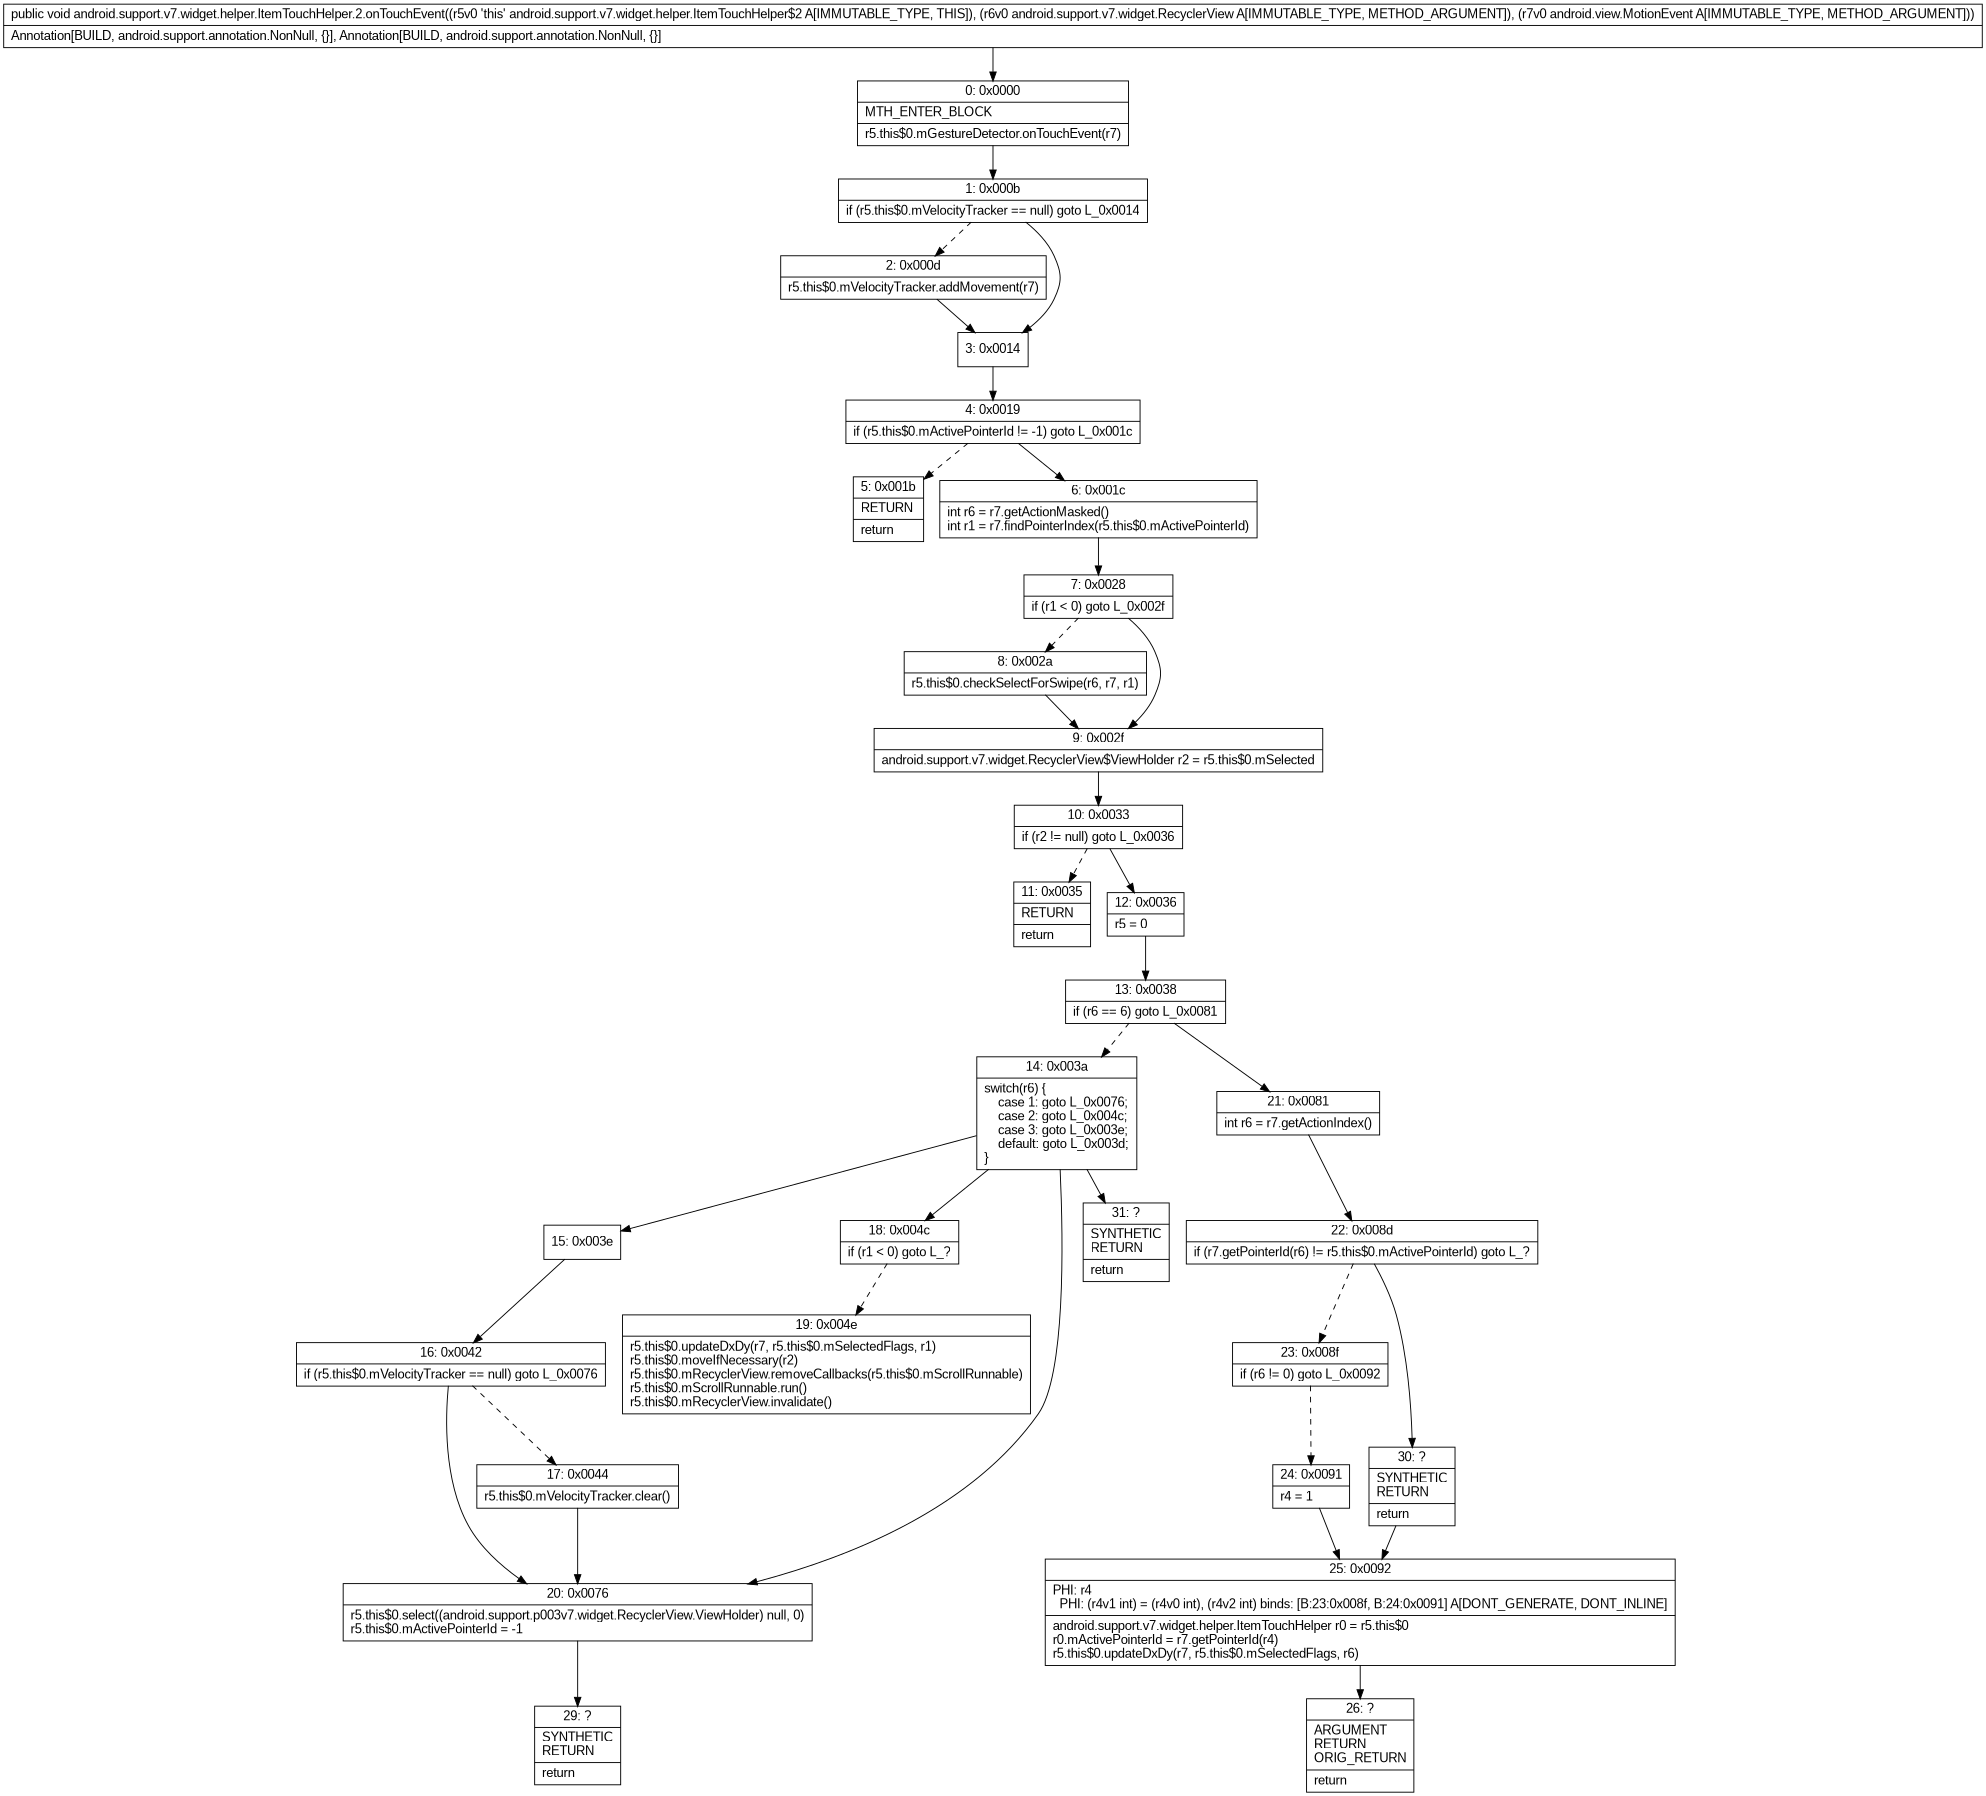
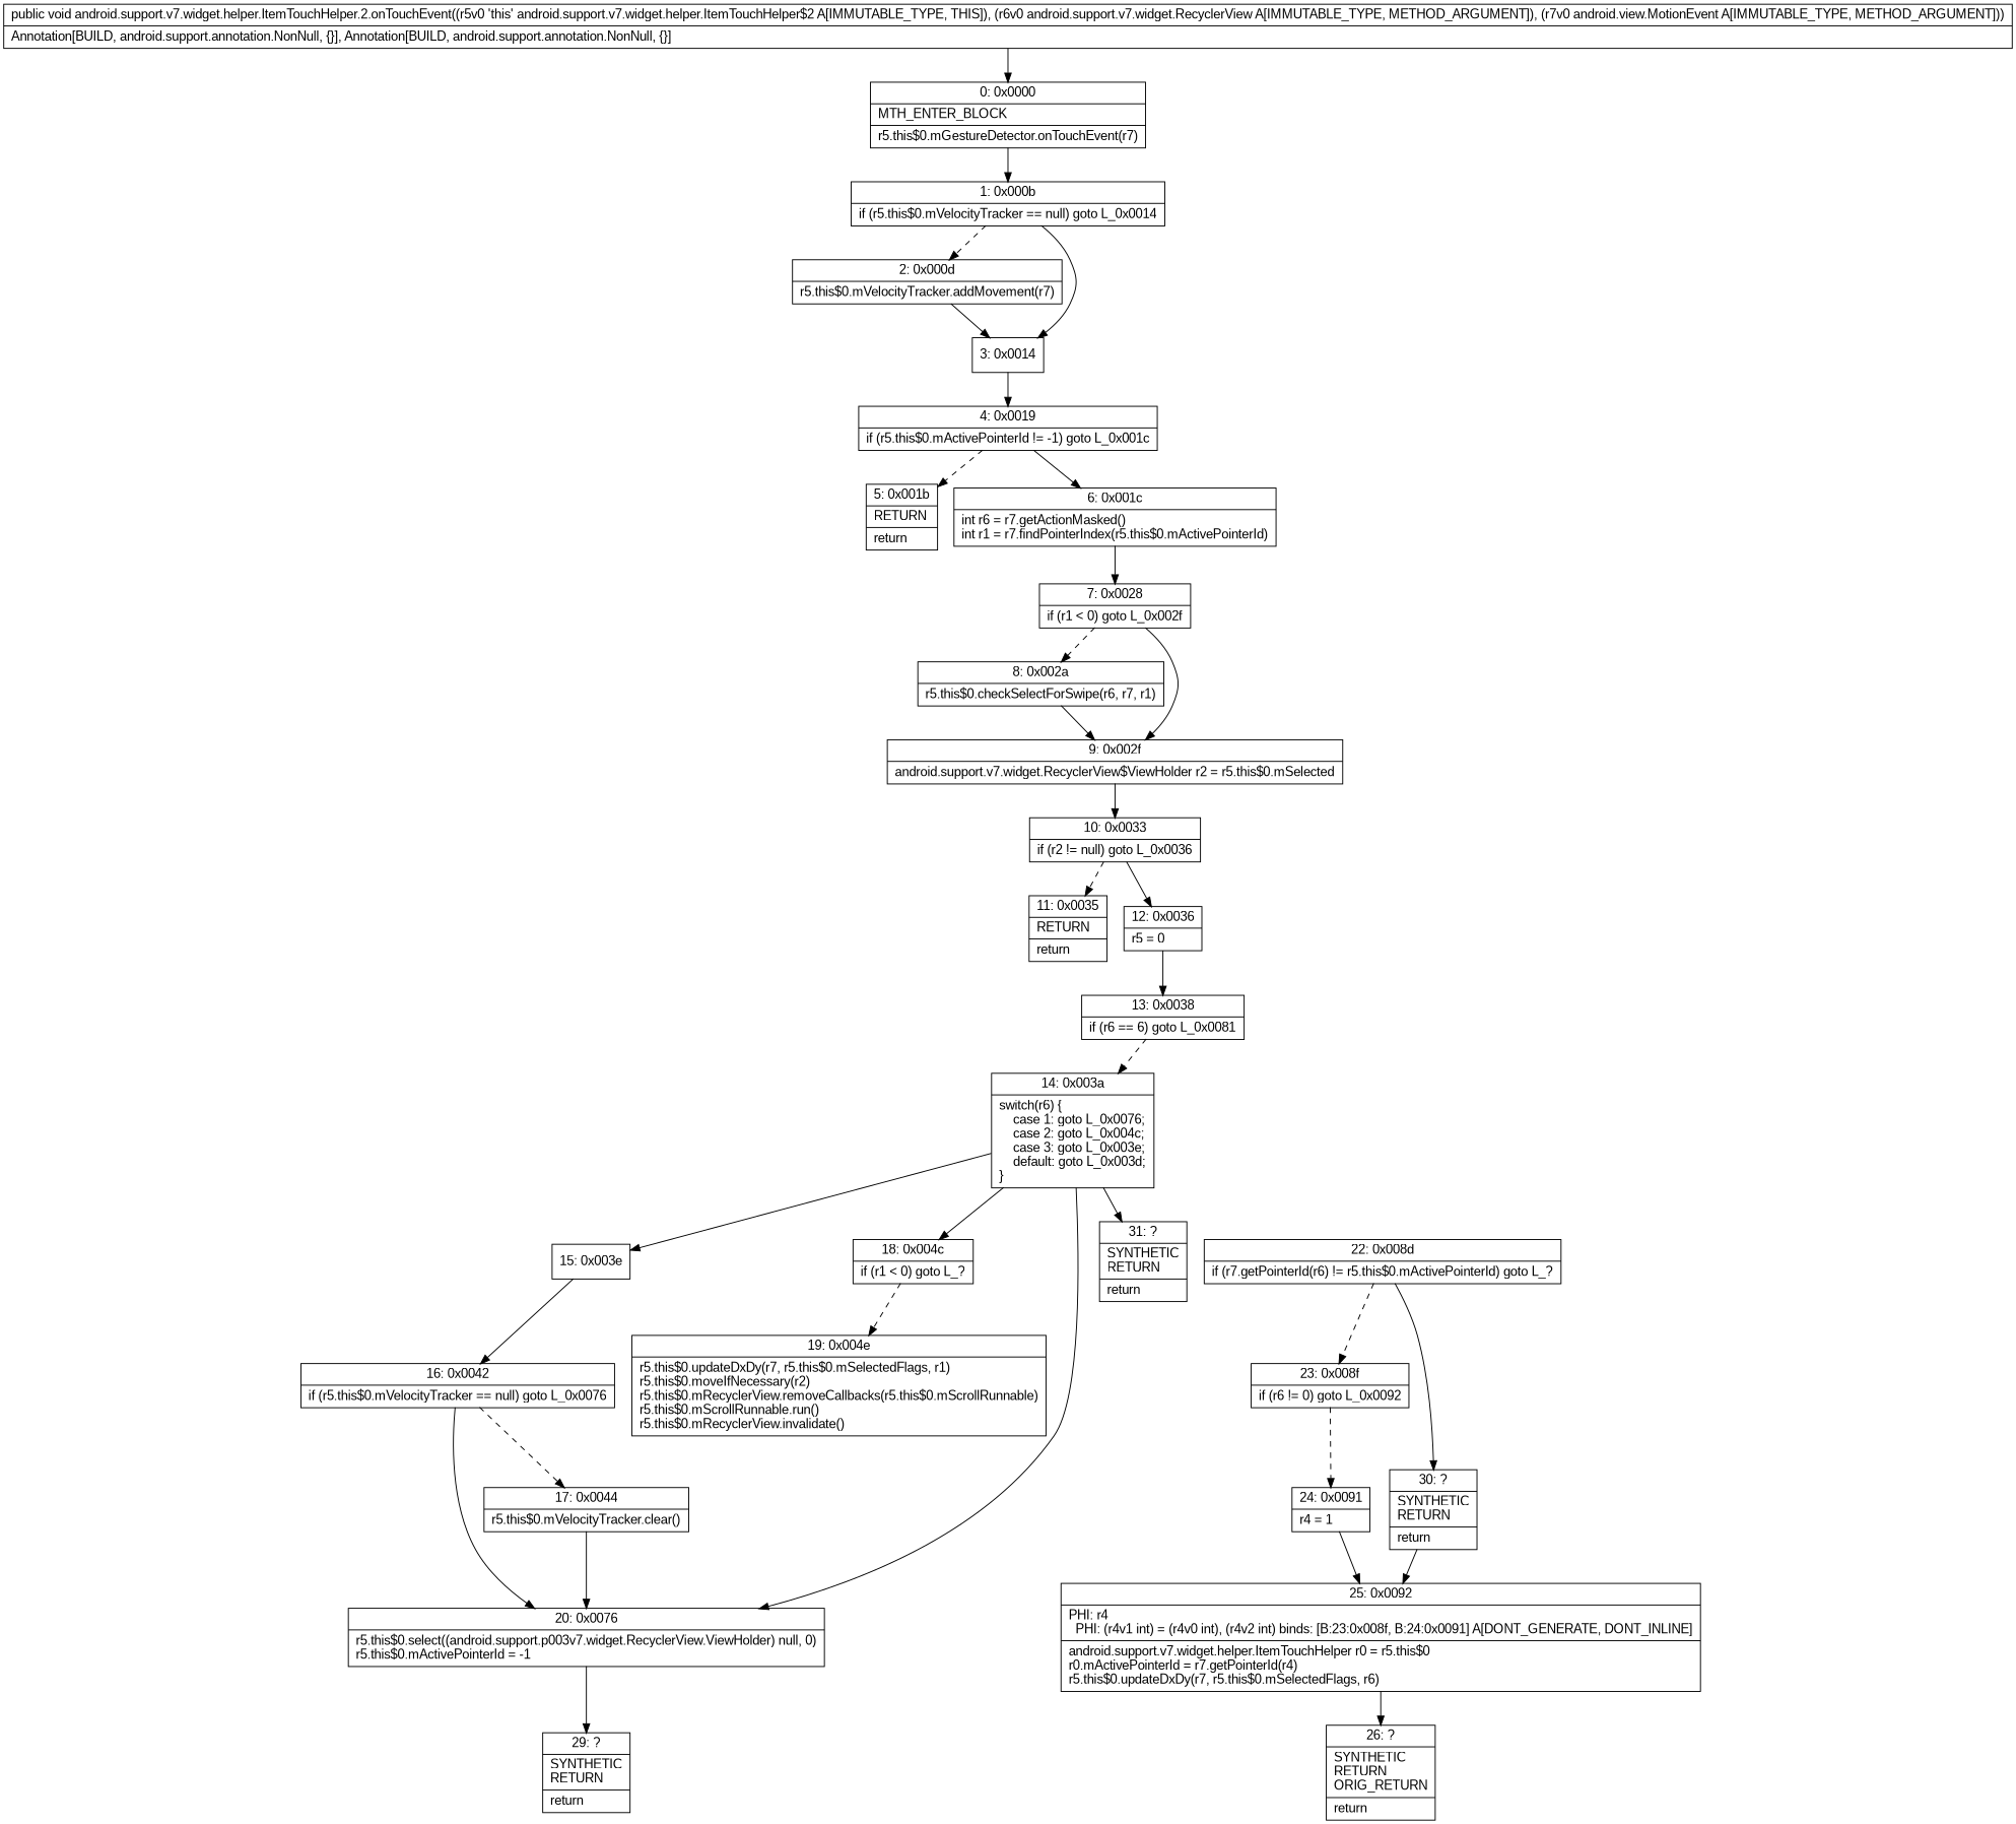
  digraph {
    fontname="Liberation Sans"
    node [fontname="Liberation Sans" shape=record]
    edge [fontname="Liberation Sans"]
    n1 [label="{0\:\ 0x0000|MTH_ENTER_BLOCK\l|r5.this$0.mGestureDetector.onTouchEvent(r7)\l}"]
    n2 [label="{1\:\ 0x000b|if (r5.this$0.mVelocityTracker == null) goto L_0x0014\l}"]
    n3 [label="{2\:\ 0x000d|r5.this$0.mVelocityTracker.addMovement(r7)\l}"]
    n4 [label="{3\:\ 0x0014}"]
    n5 [label="{4\:\ 0x0019|if (r5.this$0.mActivePointerId != \-1) goto L_0x001c\l}"]
    n6 [label="{5\:\ 0x001b|RETURN\l|return\l}"]
    n7 [label="{6\:\ 0x001c|int r6 = r7.getActionMasked()\lint r1 = r7.findPointerIndex(r5.this$0.mActivePointerId)\l}"]
    n8 [label="{7\:\ 0x0028|if (r1 \< 0) goto L_0x002f\l}"]
    n9 [label="{8\:\ 0x002a|r5.this$0.checkSelectForSwipe(r6, r7, r1)\l}"]
    n10 [label="{9\:\ 0x002f|android.support.v7.widget.RecyclerView$ViewHolder r2 = r5.this$0.mSelected\l}"]
    n11 [label="{10\:\ 0x0033|if (r2 != null) goto L_0x0036\l}"]
    n12 [label="{11\:\ 0x0035|RETURN\l|return\l}"]
    n13 [label="{12\:\ 0x0036|r5 = 0\l}"]
    n14 [label="{13\:\ 0x0038|if (r6 == 6) goto L_0x0081\l}"]
    n15 [label="{14\:\ 0x003a|switch(r6) \{\l    case 1: goto L_0x0076;\l    case 2: goto L_0x004c;\l    case 3: goto L_0x003e;\l    default: goto L_0x003d;\l\}\l}"]
-   n16 [label="{21\:\ 0x0081|int r6 = r7.getActionIndex()\l}"]
    n17 [label="{15\:\ 0x003e}"]
    n18 [label="{18\:\ 0x004c|if (r1 \< 0) goto L_?\l}"]
    n19 [label="{20\:\ 0x0076|r5.this$0.select((android.support.p003v7.widget.RecyclerView.ViewHolder) null, 0)\lr5.this$0.mActivePointerId = \-1\l}"]
    n20 [label="{31\:\ ?|SYNTHETIC\lRETURN\l|return\l}"]
    n21 [label="{22\:\ 0x008d|if (r7.getPointerId(r6) != r5.this$0.mActivePointerId) goto L_?\l}"]
    n22 [label="{16\:\ 0x0042|if (r5.this$0.mVelocityTracker == null) goto L_0x0076\l}"]
    n23 [label="{19\:\ 0x004e|r5.this$0.updateDxDy(r7, r5.this$0.mSelectedFlags, r1)\lr5.this$0.moveIfNecessary(r2)\lr5.this$0.mRecyclerView.removeCallbacks(r5.this$0.mScrollRunnable)\lr5.this$0.mScrollRunnable.run()\lr5.this$0.mRecyclerView.invalidate()\l}"]
    n24 [label="{29\:\ ?|SYNTHETIC\lRETURN\l|return\l}"]
    n25 [label="{17\:\ 0x0044|r5.this$0.mVelocityTracker.clear()\l}"]
    n26 [label="{23\:\ 0x008f|if (r6 != 0) goto L_0x0092\l}"]
    n27 [label="{30\:\ ?|SYNTHETIC\lRETURN\l|return\l}"]
    n28 [label="{24\:\ 0x0091|r4 = 1\l}"]
    n29 [label="{25\:\ 0x0092|PHI: r4 \l  PHI: (r4v1 int) = (r4v0 int), (r4v2 int) binds: [B:23:0x008f, B:24:0x0091] A[DONT_GENERATE, DONT_INLINE]\l|android.support.v7.widget.helper.ItemTouchHelper r0 = r5.this$0\lr0.mActivePointerId = r7.getPointerId(r4)\lr5.this$0.updateDxDy(r7, r5.this$0.mSelectedFlags, r6)\l}"]
-   n30 [label="{26\:\ ?|ARGUMENT\lRETURN\lORIG_RETURN\l|return\l}"]
+   n30 [label="{26\:\ ?|SYNTHETIC\lRETURN\lORIG_RETURN\l|return\l}"]
    n31 [label="{public void android.support.v7.widget.helper.ItemTouchHelper.2.onTouchEvent((r5v0 'this' android.support.v7.widget.helper.ItemTouchHelper$2 A[IMMUTABLE_TYPE, THIS]), (r6v0 android.support.v7.widget.RecyclerView A[IMMUTABLE_TYPE, METHOD_ARGUMENT]), (r7v0 android.view.MotionEvent A[IMMUTABLE_TYPE, METHOD_ARGUMENT]))  | Annotation[BUILD, android.support.annotation.NonNull, \{\}], Annotation[BUILD, android.support.annotation.NonNull, \{\}]\l}"]
    n1 -> n2
    n2 -> n3 [style=dashed]
    n2 -> n4
    n3 -> n4
    n4 -> n5
    n5 -> n6 [style=dashed]
    n5 -> n7
    n7 -> n8
    n8 -> n9 [style=dashed]
    n8 -> n10
    n9 -> n10
    n10 -> n11
    n11 -> n12 [style=dashed]
    n11 -> n13
    n13 -> n14
    n14 -> n15 [style=dashed]
-   n14 -> n16
    n15 -> n17
    n15 -> n18
    n15 -> n19
    n15 -> n20
-   n16 -> n21
    n17 -> n22
    n18 -> n23 [style=dashed]
    n19 -> n24
    n21 -> n26 [style=dashed]
    n21 -> n27
    n22 -> n19
    n22 -> n25 [style=dashed]
    n25 -> n19
    n26 -> n28 [style=dashed]
    n27 -> n29
    n28 -> n29
    n29 -> n30
    n31 -> n1
  }
